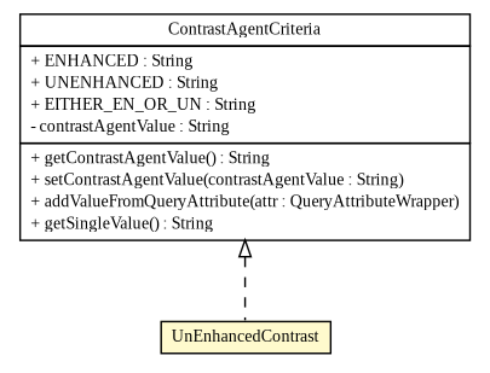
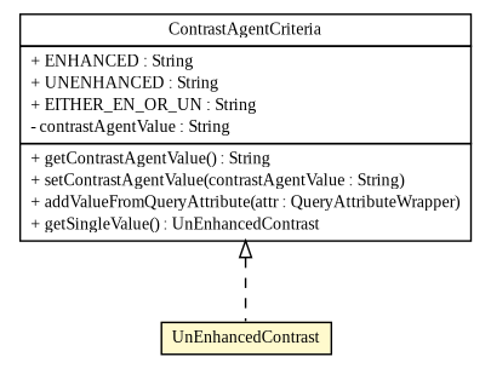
  digraph {
    fontname="Liberation Serif"
    node [fontcolor=black fontname="Liberation Serif" fontsize=10.0 shape=plaintext]
-   n1 [label=<<table border="0" cellborder="1" cellspacing="0" cellpadding="2" port="p" href="./ContrastAgentCriteria.html"> 		<tr><td><table border="0" cellspacing="0" cellpadding="1"> 			<tr><td> ContrastAgentCriteria </td></tr> 		</table></td></tr> 		<tr><td><table border="0" cellspacing="0" cellpadding="1"> 			<tr><td align="left"> + ENHANCED : String </td></tr> 			<tr><td align="left"> + UNENHANCED : String </td></tr> 			<tr><td align="left"> + EITHER_EN_OR_UN : String </td></tr> 			<tr><td align="left"> - contrastAgentValue : String </td></tr> 		</table></td></tr> 		<tr><td><table border="0" cellspacing="0" cellpadding="1"> 			<tr><td align="left"> + getContrastAgentValue() : String </td></tr> 			<tr><td align="left"> + setContrastAgentValue(contrastAgentValue : String) </td></tr> 			<tr><td align="left"> + addValueFromQueryAttribute(attr : QueryAttributeWrapper) </td></tr> 			<tr><td align="left"> + getSingleValue() : String </td></tr> 		</table></td></tr> 		</table>>]
+   n1 [label=<<table border="0" cellborder="1" cellspacing="0" cellpadding="2" port="p" href="./ContrastAgentCriteria.html"> 		<tr><td><table border="0" cellspacing="0" cellpadding="1"> 			<tr><td> ContrastAgentCriteria </td></tr> 		</table></td></tr> 		<tr><td><table border="0" cellspacing="0" cellpadding="1"> 			<tr><td align="left"> + ENHANCED : String </td></tr> 			<tr><td align="left"> + UNENHANCED : String </td></tr> 			<tr><td align="left"> + EITHER_EN_OR_UN : String </td></tr> 			<tr><td align="left"> - contrastAgentValue : String </td></tr> 		</table></td></tr> 		<tr><td><table border="0" cellspacing="0" cellpadding="1"> 			<tr><td align="left"> + getContrastAgentValue() : String </td></tr> 			<tr><td align="left"> + setContrastAgentValue(contrastAgentValue : String) </td></tr> 			<tr><td align="left"> + addValueFromQueryAttribute(attr : QueryAttributeWrapper) </td></tr> 			<tr><td align="left"> + getSingleValue() : UnEnhancedContrast </td></tr> 		</table></td></tr> 		</table>>]
    n2 [label=<<table border="0" cellborder="1" cellspacing="0" cellpadding="2" port="p" bgcolor="lemonChiffon" href="./ContrastAgentCriteria.UnEnhancedContrast.html"> 		<tr><td><table border="0" cellspacing="0" cellpadding="1"> 			<tr><td> UnEnhancedContrast </td></tr> 		</table></td></tr> 		</table>>]
    n1 -> n2 [arrowtail=empty dir=back fontname="Liberation Serif" fontsize=10 headport=p labelfontname=Helvetica labelfontsize=10 tailport=p style=dashed]
  }
